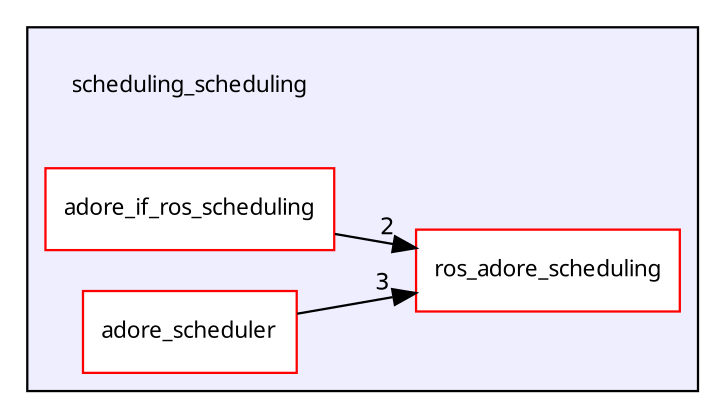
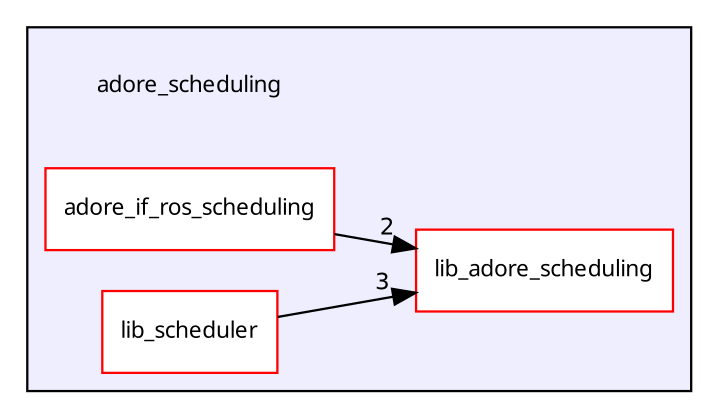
  digraph {
    compound=true
    fontname="Noto Sans"
    rankdir=LR
    node [fontname="Noto Sans" fontsize=10 shape=box color=red fillcolor=white style=filled]
    edge [fontname="Noto Sans" labeldistance=1.5 labelfontname=Helvetica labelfontsize=10]
-   n1 [label=scheduling_scheduling shape=plaintext color="" fillcolor="" style=""]
+   n1 [label=adore_scheduling shape=plaintext color="" fillcolor="" style=""]
    n2 [label=adore_if_ros_scheduling]
-   n3 [label=adore_scheduler]
-   n4 [label=ros_adore_scheduling]
+   n3 [label=lib_scheduler]
+   n4 [label=lib_adore_scheduling]
    subgraph cluster_1 {
      bgcolor="#eeeeff"
      pencolor=black
      n1
      n2
      n3
      n4
    }
    n2 -> n4 [headlabel=2]
    n3 -> n4 [headlabel=3]
  }
